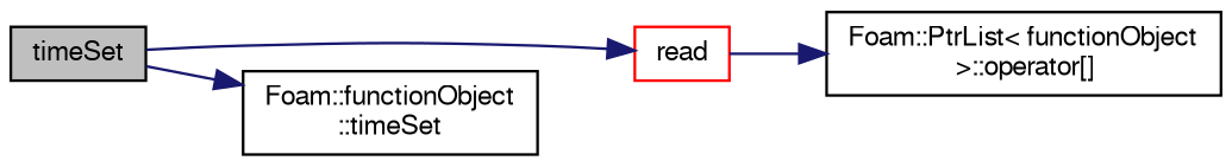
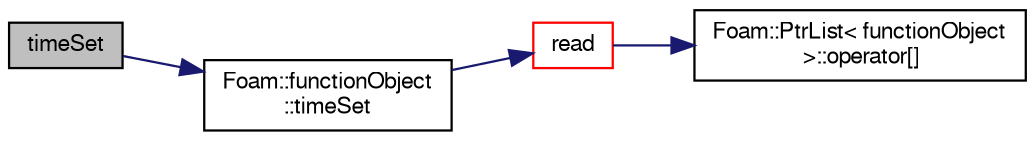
  digraph {
    rankdir=LR
    node [color=black fontname=FreeSans fontsize=10 shape=record]
    edge [color=midnightblue fontname=FreeSans fontsize=10 labelfontname=FreeSans labelfontsize=10 style=solid]
    n1 [fillcolor=grey75 fontcolor=black height=0.2 label=timeSet style=filled width=0.4]
    n2 [color=red height=0.2 label=read width=0.4]
    n3 [height=0.2 label="Foam::functionObject\l::timeSet" width=0.4]
    n4 [height=0.2 label="Foam::PtrList\< functionObject\l \>::operator[]" width=0.4]
-   n1 -> n2
+   n3 -> n2
    n1 -> n3
    n2 -> n4
  }
